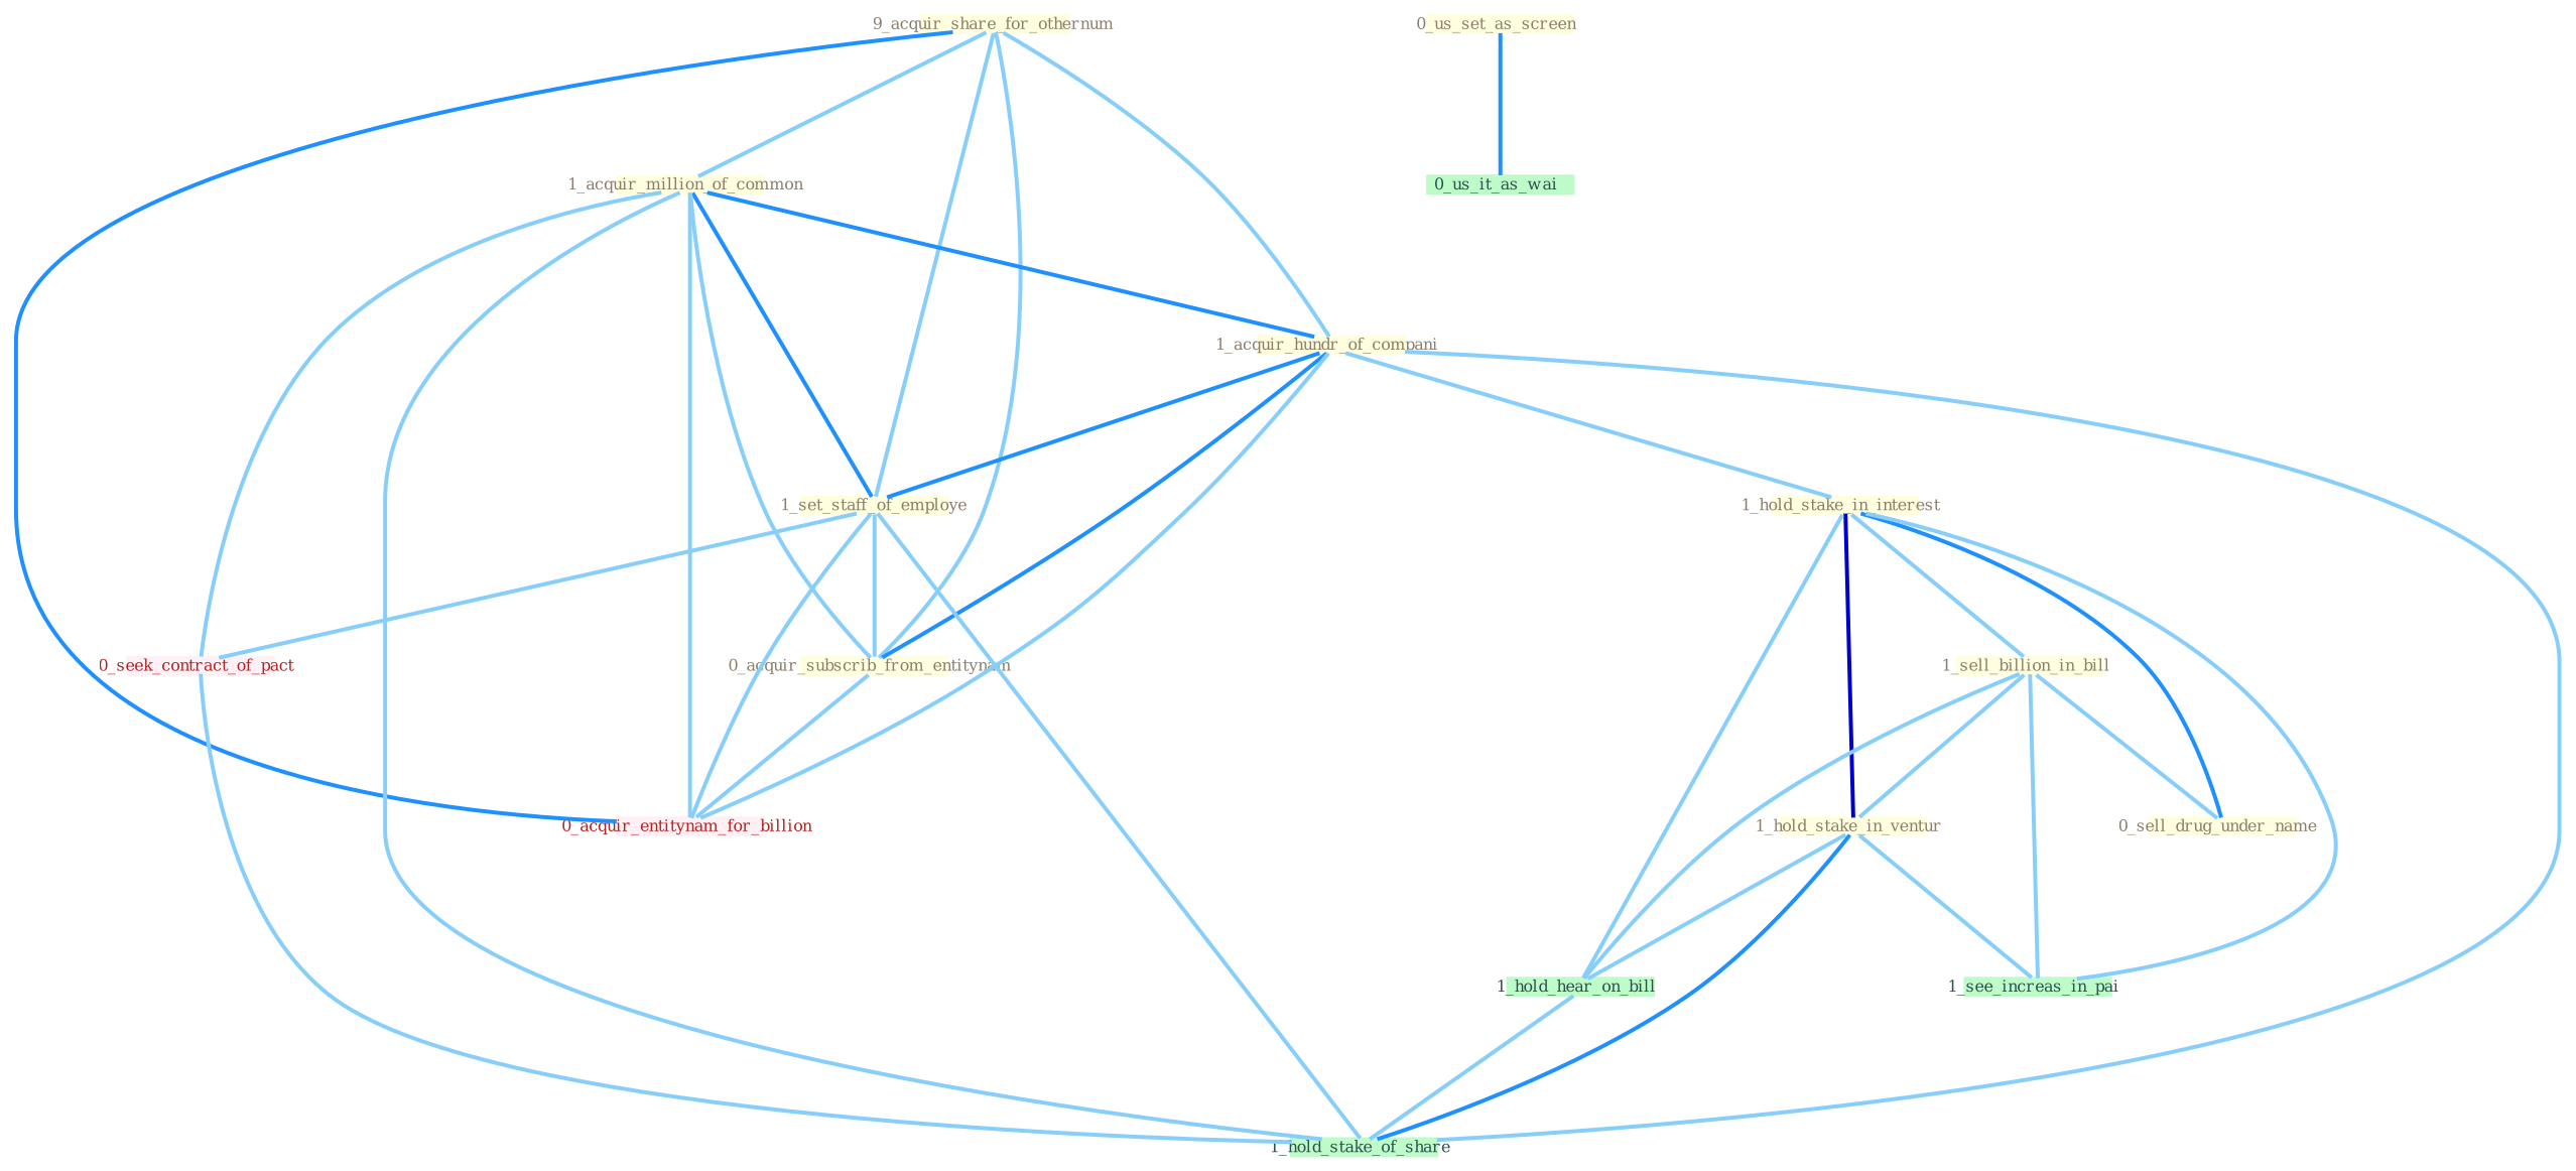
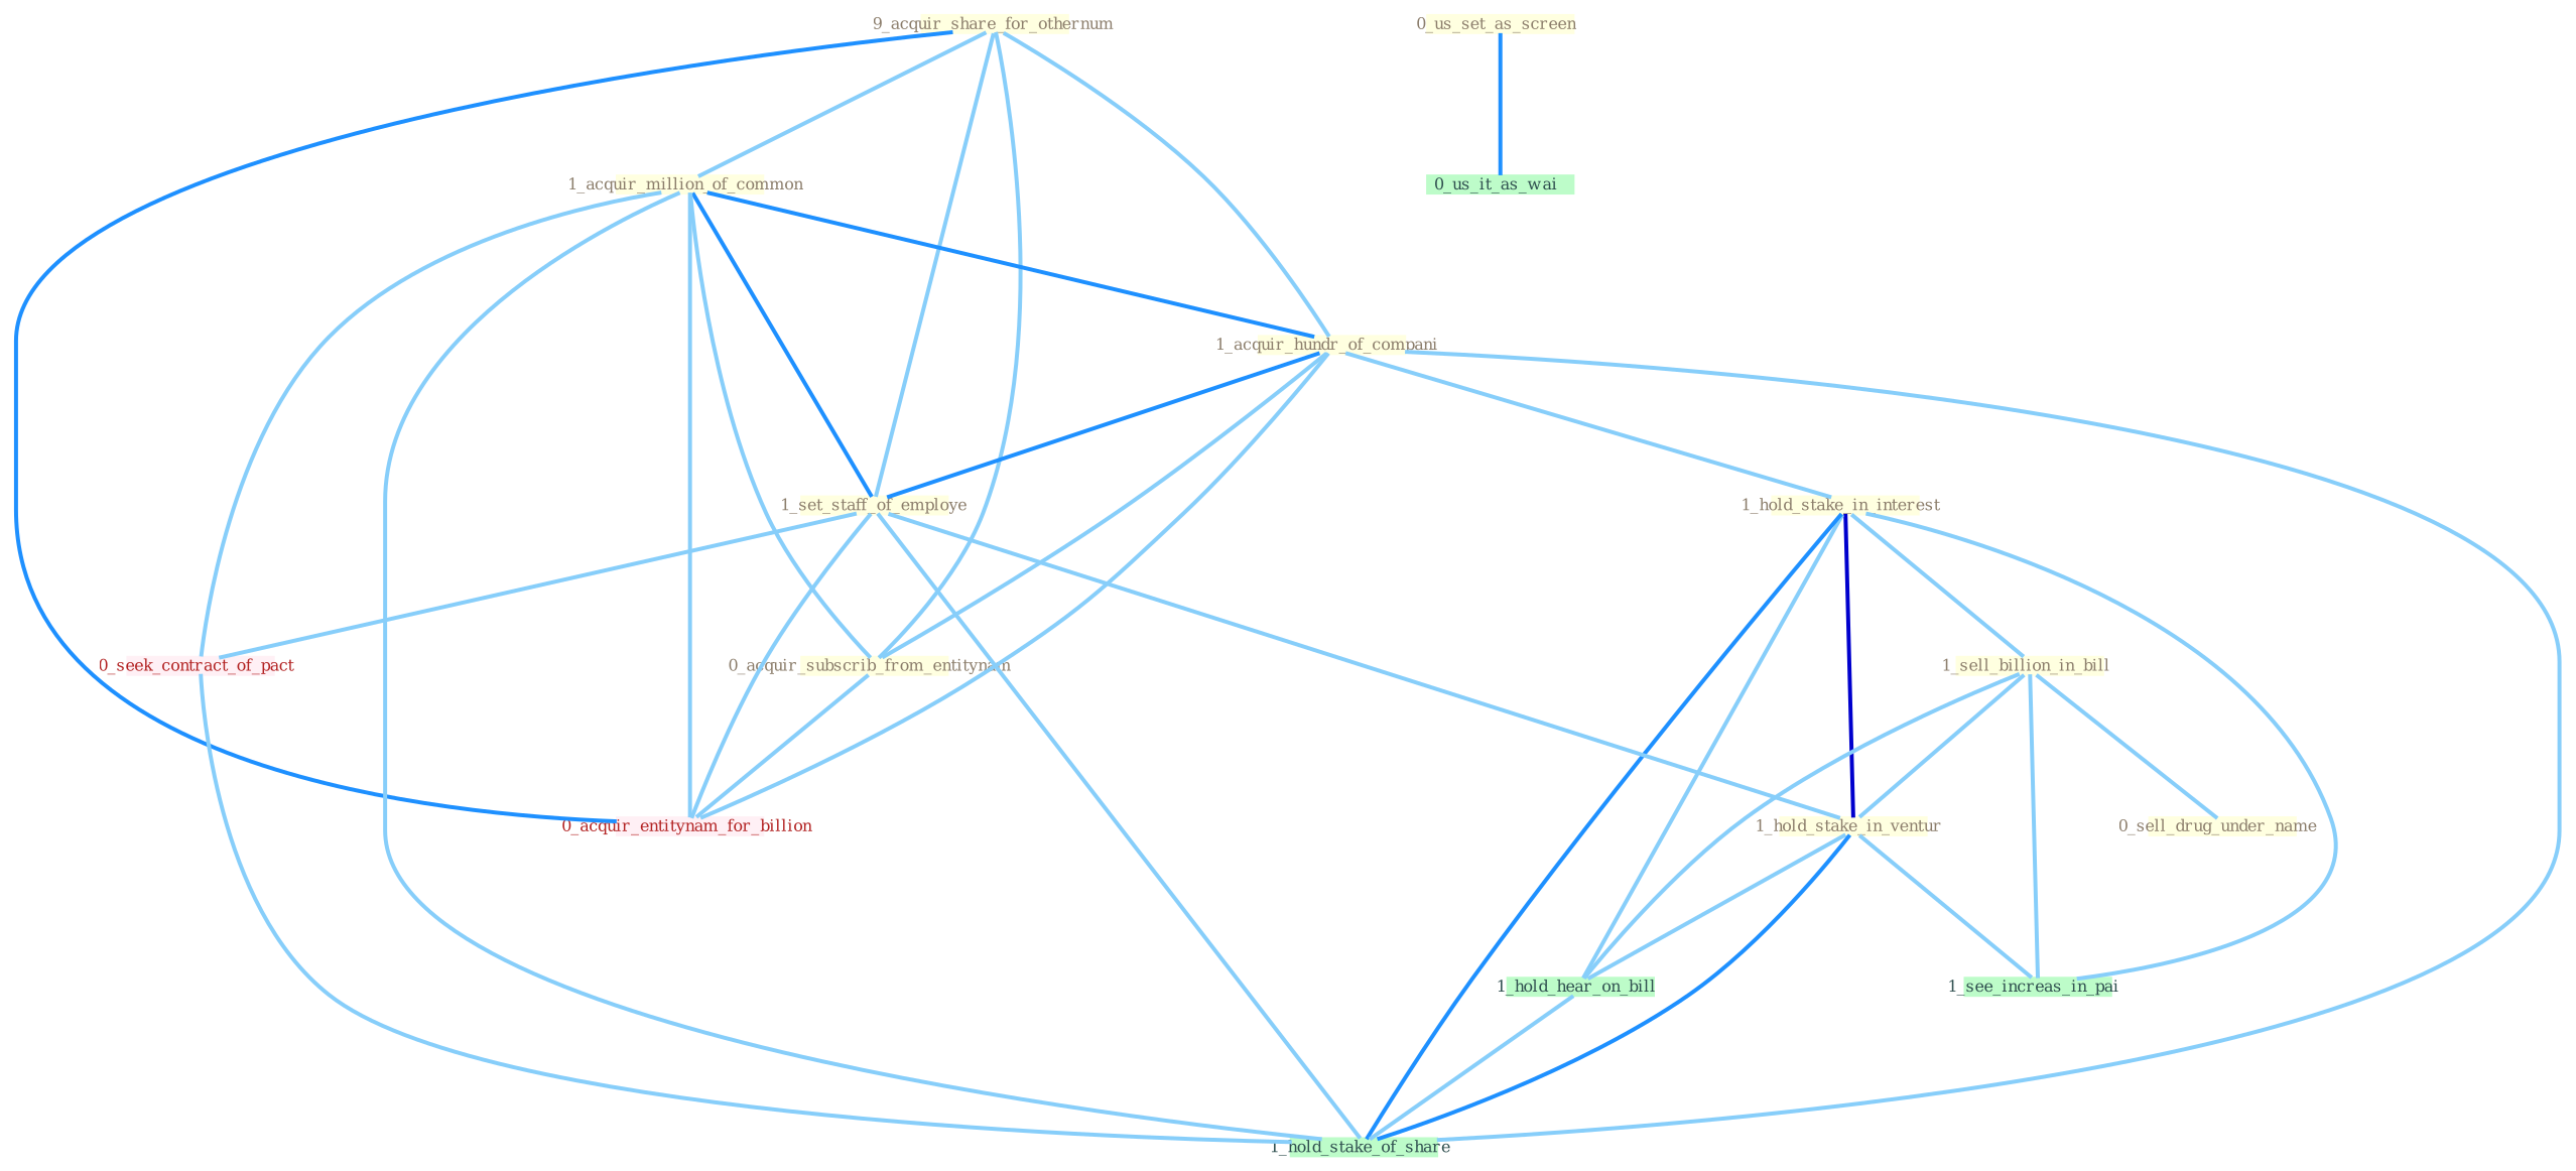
  graph {
    node [color="#ffffe0" fixedsize=true fontcolor="#8b7d6b" fontsize=4 shape=polygon style=filled]
    edge [color="#87cefa" w=1]
    "1_hold_stake_in_interest " [height=.06 width=.5]
    "1_sell_billion_in_bill " [height=.06 width=.5]
    n3 [height=.06 label="9_acquir_share_for_othernum" width=.5]
    "0_sell_drug_under_name " [height=.06 width=.5]
    "1_acquir_million_of_common " [height=.06 width=.5]
    "0_us_set_as_screen " [height=.06 width=.5]
    "1_hold_stake_in_ventur " [height=.06 width=.5]
    "1_acquir_hundr_of_compani " [height=.06 width=.5]
    n9 [height=.06 label="1_set_staff_of_employe" width=.5]
    "0_acquir_subscrib_from_entitynam " [height=.06 width=.5]
    "0_seek_contract_of_pact " [color="#fff0f5" fontcolor="#b22222" height=.06 width=.5]
    "0_acquir_entitynam_for_billion " [color="#fff0f5" fontcolor="#b22222" height=.06 width=.5]
    "1_see_increas_in_pai " [color="#BDFCC9" fontcolor="#2f4f4f" height=.06 width=.5]
    "1_hold_hear_on_bill " [color="#BDFCC9" fontcolor="#2f4f4f" height=.06 width=.5]
    "1_hold_stake_of_share " [color="#BDFCC9" fontcolor="#2f4f4f" height=.06 width=.5]
    "0_us_it_as_wai " [color="#BDFCC9" fontcolor="#2f4f4f" height=.06 width=.5]
    subgraph sub_1 {
      "1_hold_stake_in_interest "
      "1_sell_billion_in_bill "
      n3
      "0_sell_drug_under_name "
      "1_acquir_million_of_common "
      "0_us_set_as_screen "
      "1_hold_stake_in_ventur "
      "1_acquir_hundr_of_compani "
      n9
      "0_acquir_subscrib_from_entitynam "
    }
    subgraph sub_2 {
      "0_seek_contract_of_pact "
      "0_acquir_entitynam_for_billion "
    }
    "1_hold_stake_in_interest " -- "1_sell_billion_in_bill "
    "1_hold_stake_in_interest " -- "1_hold_stake_in_ventur " [color="#0000cd" w=3]
    "1_hold_stake_in_interest " -- "1_see_increas_in_pai "
    "1_hold_stake_in_interest " -- "1_hold_hear_on_bill "
-   "1_hold_stake_in_interest " -- "0_sell_drug_under_name " [color="#1e90ff" w=2]
+   "1_hold_stake_in_interest " -- "1_hold_stake_of_share " [color="#1e90ff" w=2]
    "1_sell_billion_in_bill " -- "0_sell_drug_under_name "
    "1_sell_billion_in_bill " -- "1_hold_stake_in_ventur "
    "1_sell_billion_in_bill " -- "1_see_increas_in_pai "
    "1_sell_billion_in_bill " -- "1_hold_hear_on_bill "
    n3 -- "1_acquir_million_of_common "
    n3 -- "1_acquir_hundr_of_compani "
    n3 -- n9
    n3 -- "0_acquir_subscrib_from_entitynam "
    n3 -- "0_acquir_entitynam_for_billion " [color="#1e90ff" w=2]
    "1_acquir_million_of_common " -- "1_acquir_hundr_of_compani " [color="#1e90ff" w=2]
    "1_acquir_million_of_common " -- n9 [color="#1e90ff" w=2]
    "1_acquir_million_of_common " -- "0_acquir_subscrib_from_entitynam "
    "1_acquir_million_of_common " -- "0_seek_contract_of_pact "
    "1_acquir_million_of_common " -- "0_acquir_entitynam_for_billion "
    "1_acquir_million_of_common " -- "1_hold_stake_of_share "
    "0_us_set_as_screen " -- "0_us_it_as_wai " [color="#1e90ff" w=2]
    "1_hold_stake_in_ventur " -- "1_see_increas_in_pai "
    "1_hold_stake_in_ventur " -- "1_hold_hear_on_bill "
    "1_hold_stake_in_ventur " -- "1_hold_stake_of_share " [color="#1e90ff" w=2]
    "1_acquir_hundr_of_compani " -- "1_hold_stake_in_interest "
    "1_acquir_hundr_of_compani " -- n9 [color="#1e90ff" w=2]
-   "1_acquir_hundr_of_compani " -- "0_acquir_subscrib_from_entitynam " [color="#1e90ff"]
+   "1_acquir_hundr_of_compani " -- "0_acquir_subscrib_from_entitynam "
    "1_acquir_hundr_of_compani " -- "0_acquir_entitynam_for_billion "
    "1_acquir_hundr_of_compani " -- "1_hold_stake_of_share "
-   n9 -- "0_acquir_subscrib_from_entitynam "
+   n9 -- "1_hold_stake_in_ventur "
    n9 -- "0_seek_contract_of_pact "
    n9 -- "0_acquir_entitynam_for_billion "
    n9 -- "1_hold_stake_of_share "
    "0_acquir_subscrib_from_entitynam " -- "0_acquir_entitynam_for_billion "
    "0_seek_contract_of_pact " -- "1_hold_stake_of_share "
    "1_hold_hear_on_bill " -- "1_hold_stake_of_share "
  }
